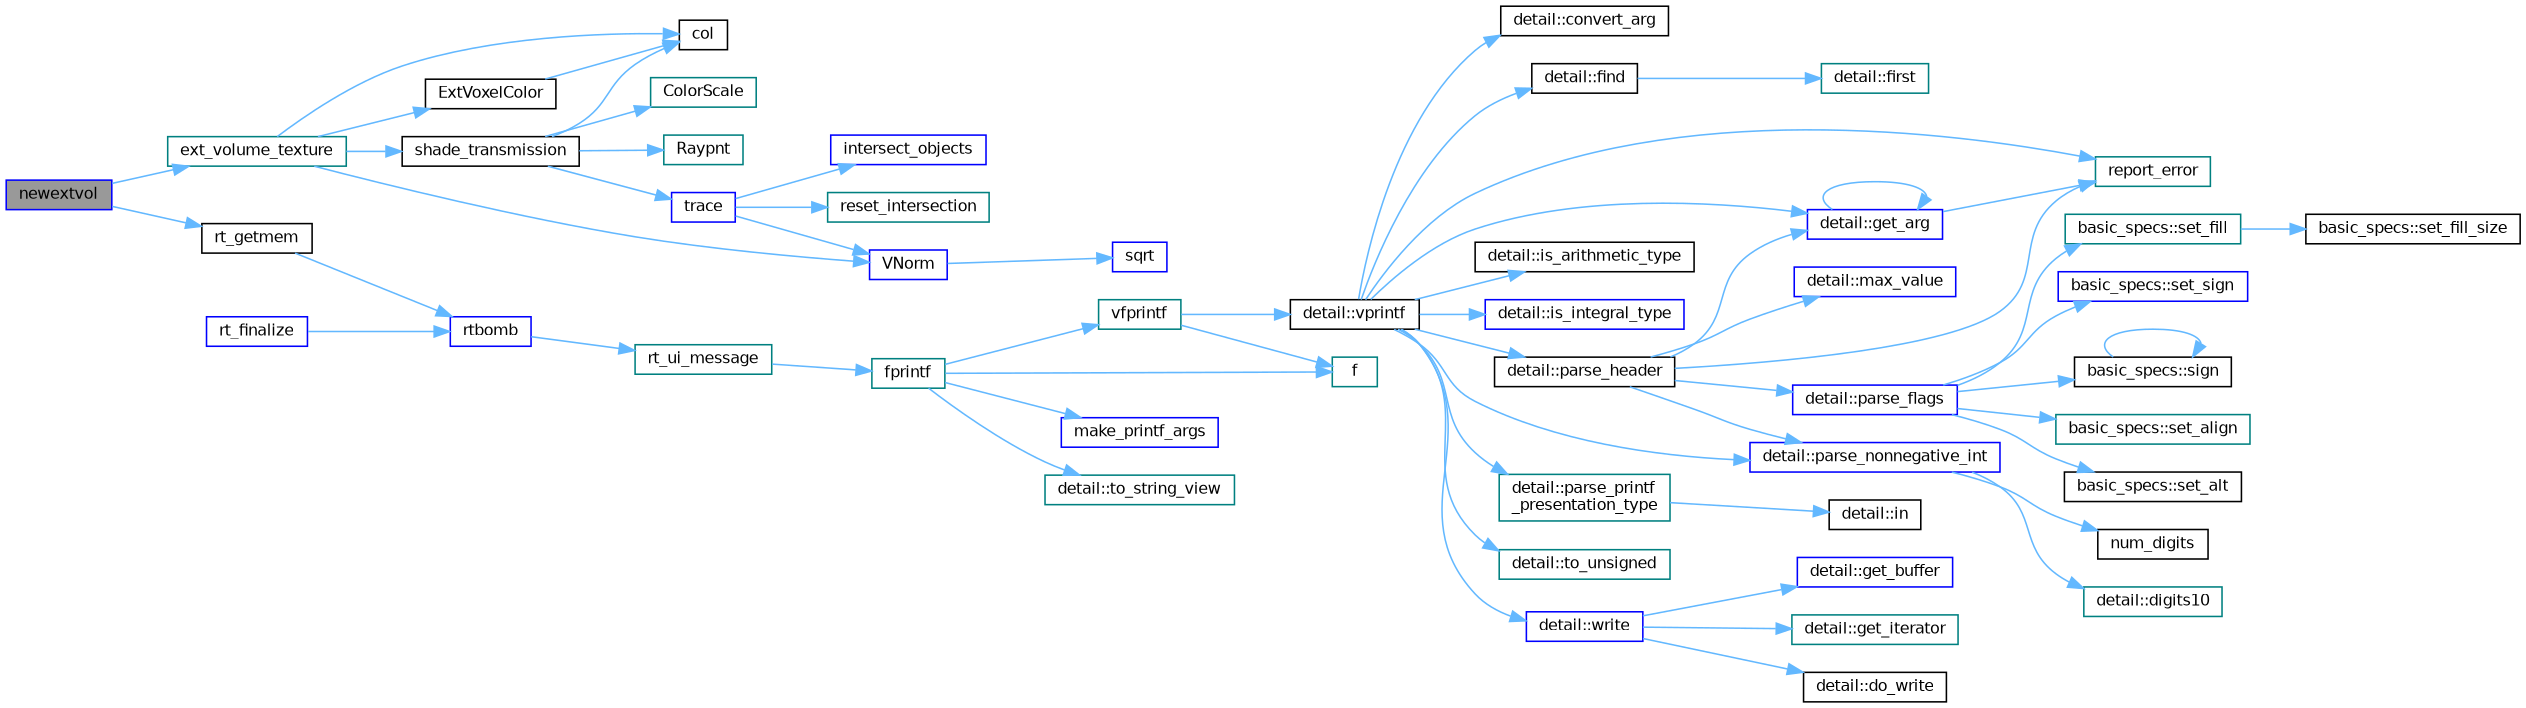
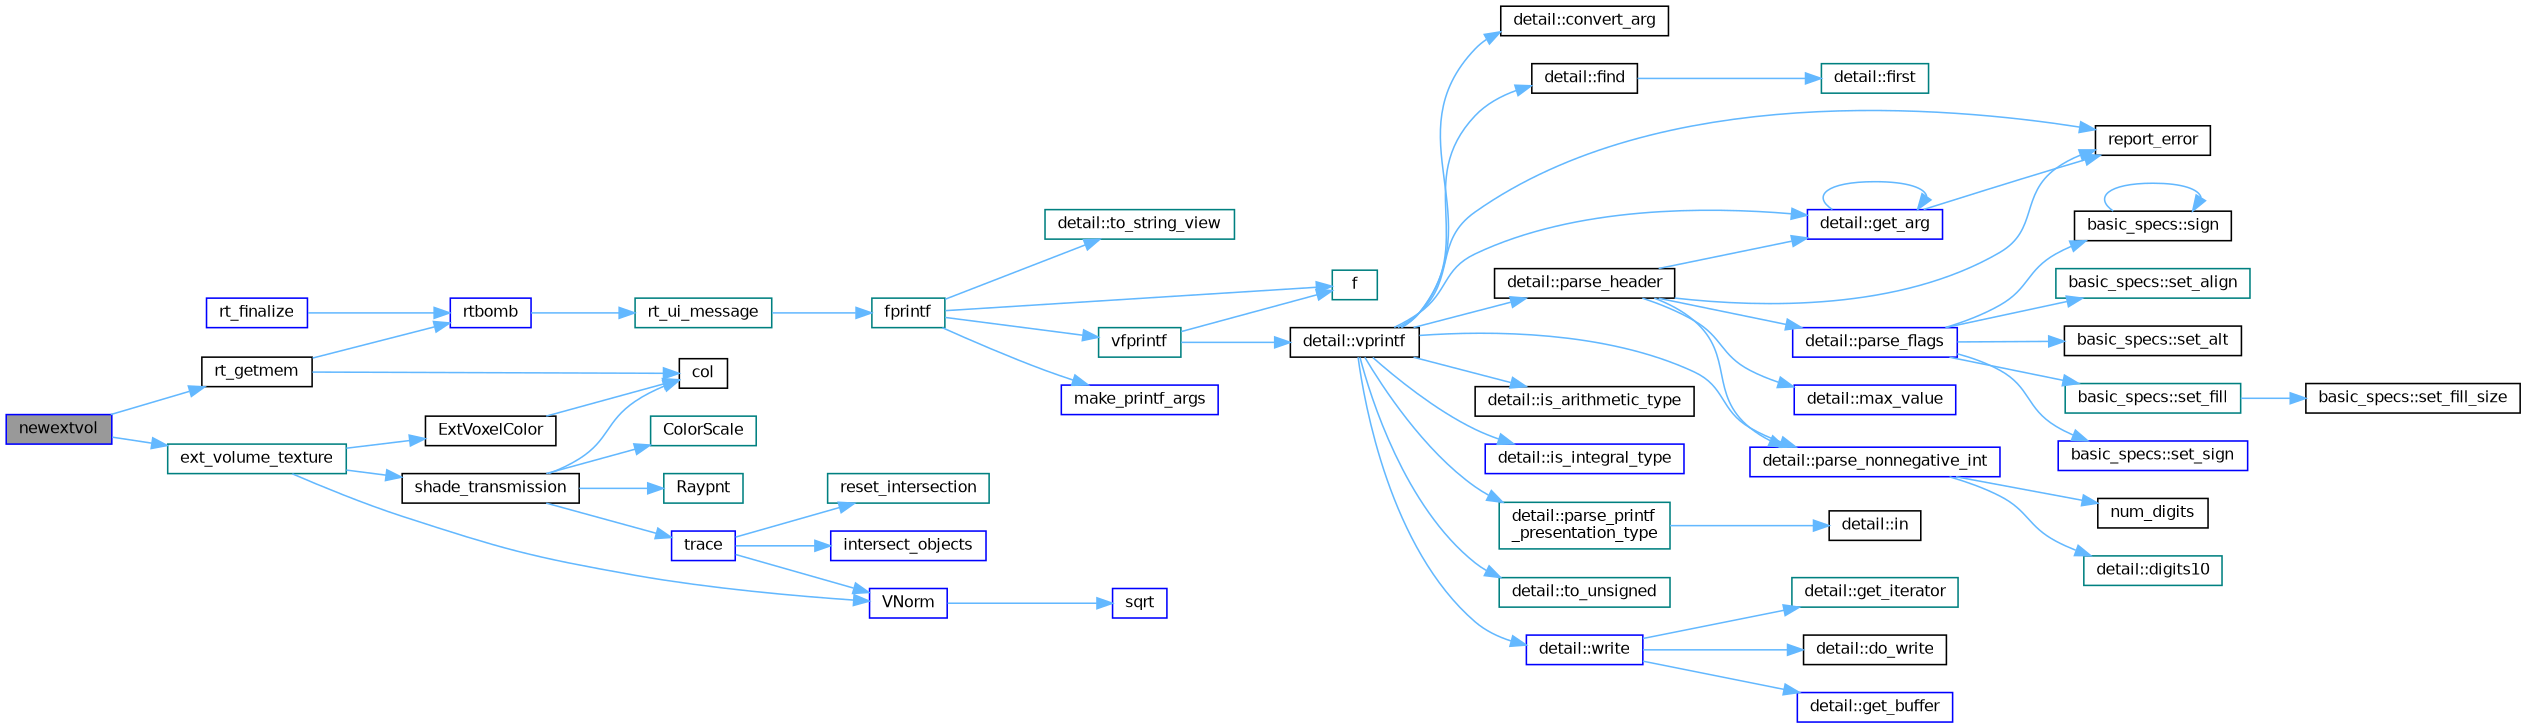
  digraph {
    rankdir=LR
    node [color=teal fillcolor=white fontname=Helvetica fontsize=10 shape=box style=filled]
    edge [color=steelblue1 fontname=Helvetica fontsize=10 labelfontname=Helvetica labelfontsize=10 style=solid]
    n1 [color=blue fillcolor=grey60 fontcolor=black height=0.2 label=newextvol width=0.4]
    n2 [height=0.2 label=ext_volume_texture width=0.4]
    n3 [color=black height=0.2 label=rt_getmem width=0.4]
    n4 [color=black height=0.2 label=col width=0.4]
    n5 [color=black height=0.2 label=ExtVoxelColor width=0.4]
    n6 [color=black height=0.2 label=shade_transmission width=0.4]
    n7 [color=blue height=0.2 label=VNorm width=0.4]
    n8 [color=blue height=0.2 label=rtbomb width=0.4]
    n9 [height=0.2 label=ColorScale width=0.4]
    n10 [height=0.2 label=Raypnt width=0.4]
    n11 [color=blue height=0.2 label=trace width=0.4]
    n12 [color=blue height=0.2 label=sqrt width=0.4]
    n13 [color=blue height=0.2 label=intersect_objects width=0.4]
    n14 [height=0.2 label=reset_intersection width=0.4]
    n15 [height=0.2 label=rt_ui_message width=0.4]
    n16 [color=blue height=0.2 label=rt_finalize width=0.4]
    n17 [height=0.2 label=fprintf width=0.4]
    n18 [height=0.2 label=f width=0.4]
    n19 [color=blue height=0.2 label=make_printf_args width=0.4]
    n20 [height=0.2 label="detail::to_string_view" width=0.4]
    n21 [height=0.2 label=vfprintf width=0.4]
    n22 [color=black height=0.2 label="detail::vprintf" width=0.4]
    n23 [color=black height=0.2 label="detail::convert_arg" width=0.4]
    n24 [color=black height=0.2 label="detail::find" width=0.4]
    n25 [color=blue height=0.2 label="detail::get_arg" width=0.4]
-   n26 [height=0.2 label=report_error width=0.4]
+   n26 [color=black height=0.2 label=report_error width=0.4]
    n27 [color=black height=0.2 label="detail::is_arithmetic_type" width=0.4]
    n28 [color=blue height=0.2 label="detail::is_integral_type" width=0.4]
    n29 [color=black height=0.2 label="detail::parse_header" width=0.4]
    n30 [color=blue height=0.2 label="detail::parse_nonnegative_int" width=0.4]
    n31 [height=0.2 label="detail::parse_printf\l_presentation_type" width=0.4]
    n32 [height=0.2 label="detail::to_unsigned" width=0.4]
    n33 [color=blue height=0.2 label="detail::write" width=0.4]
    n34 [height=0.2 label="detail::first" width=0.4]
    n35 [color=blue height=0.2 label="detail::max_value" width=0.4]
    n36 [color=blue height=0.2 label="detail::parse_flags" width=0.4]
    n37 [height=0.2 label="detail::digits10" width=0.4]
    n38 [color=black height=0.2 label=num_digits width=0.4]
    n39 [color=black height=0.2 label="detail::in" width=0.4]
    n40 [color=black height=0.2 label="detail::do_write" width=0.4]
    n41 [color=blue height=0.2 label="detail::get_buffer" width=0.4]
    n42 [height=0.2 label="detail::get_iterator" width=0.4]
    n43 [height=0.2 label="basic_specs::set_align" width=0.4]
    n44 [color=black height=0.2 label="basic_specs::set_alt" width=0.4]
    n45 [height=0.2 label="basic_specs::set_fill" width=0.4]
    n46 [color=blue height=0.2 label="basic_specs::set_sign" width=0.4]
    n47 [color=black height=0.2 label="basic_specs::sign" width=0.4]
    n48 [color=black height=0.2 label="basic_specs::set_fill_size" width=0.4]
    n1 -> n2
    n1 -> n3
-   n2 -> n4
+   n3 -> n4
    n2 -> n5
    n2 -> n6
    n2 -> n7
    n3 -> n8
    n5 -> n4
    n6 -> n4
    n6 -> n9
    n6 -> n10
    n6 -> n11
    n7 -> n12
    n8 -> n15
    n11 -> n7
    n11 -> n13
    n11 -> n14
    n15 -> n17
    n16 -> n8
    n17 -> n18
    n17 -> n19
    n17 -> n20
    n17 -> n21
    n21 -> n18
    n21 -> n22
    n22 -> n23
    n22 -> n24
    n22 -> n25
    n22 -> n26
    n22 -> n27
    n22 -> n28
    n22 -> n29
    n22 -> n30
    n22 -> n31
    n22 -> n32
    n22 -> n33
    n24 -> n34
    n25 -> n25
    n25 -> n26
    n29 -> n25
    n29 -> n26
    n29 -> n30
    n29 -> n35
    n29 -> n36
    n30 -> n37
    n30 -> n38
    n31 -> n39
    n33 -> n40
    n33 -> n41
    n33 -> n42
    n36 -> n43
    n36 -> n44
    n36 -> n45
    n36 -> n46
    n36 -> n47
    n45 -> n48
    n47 -> n47
  }
